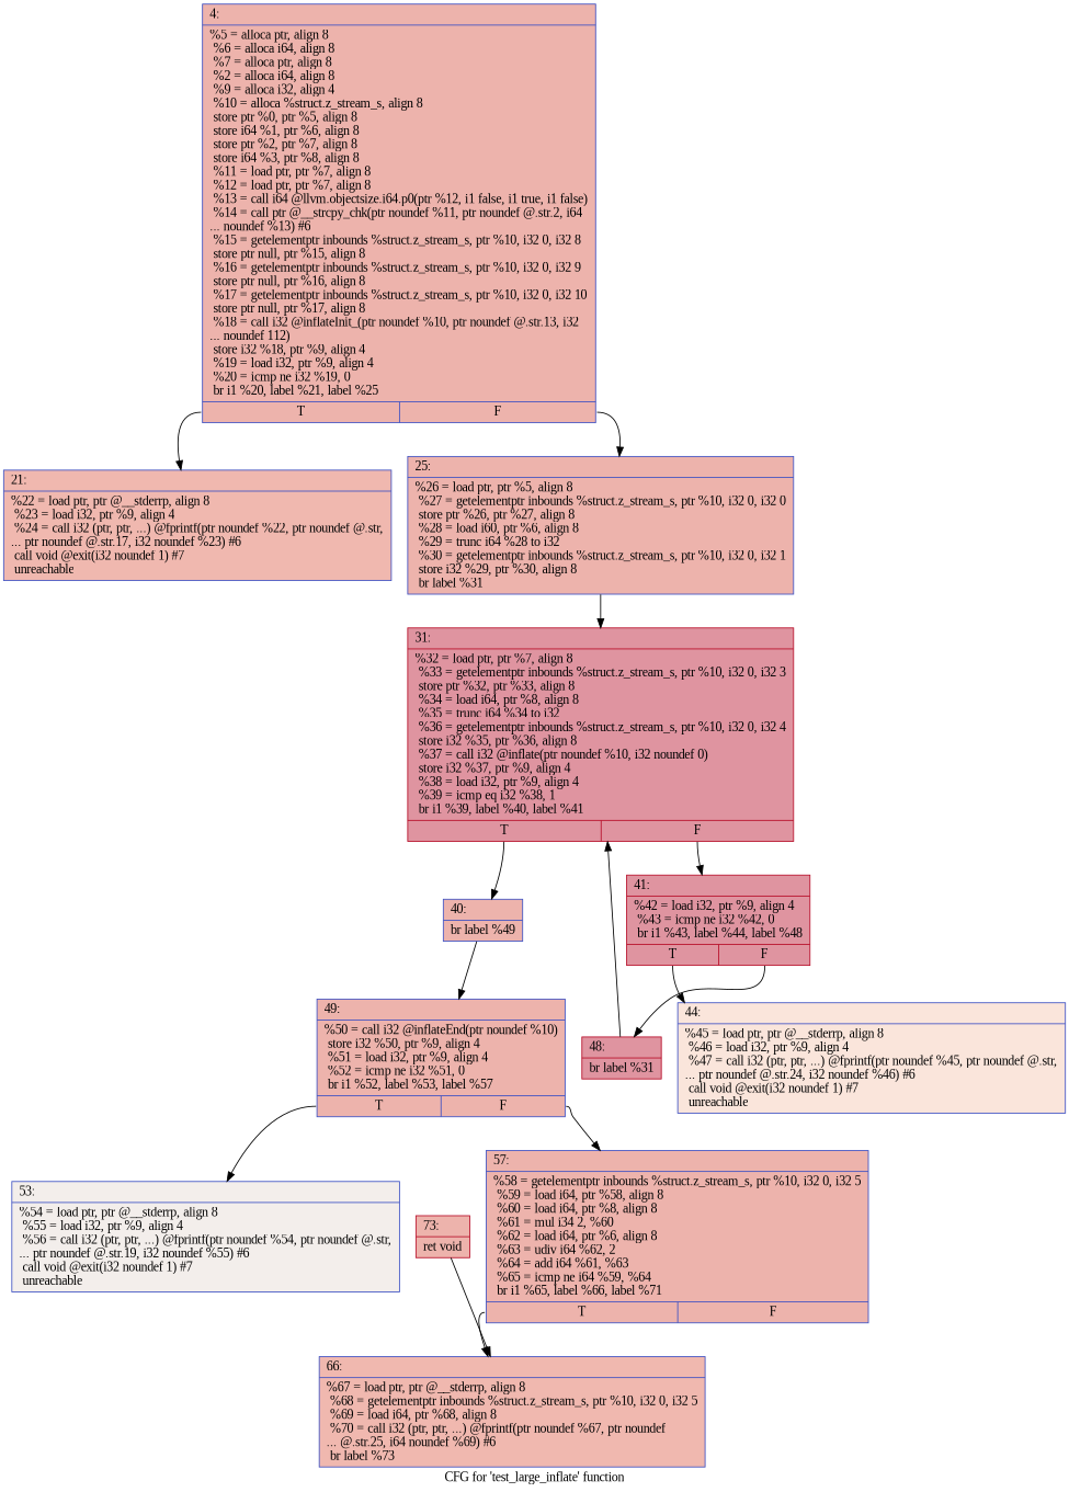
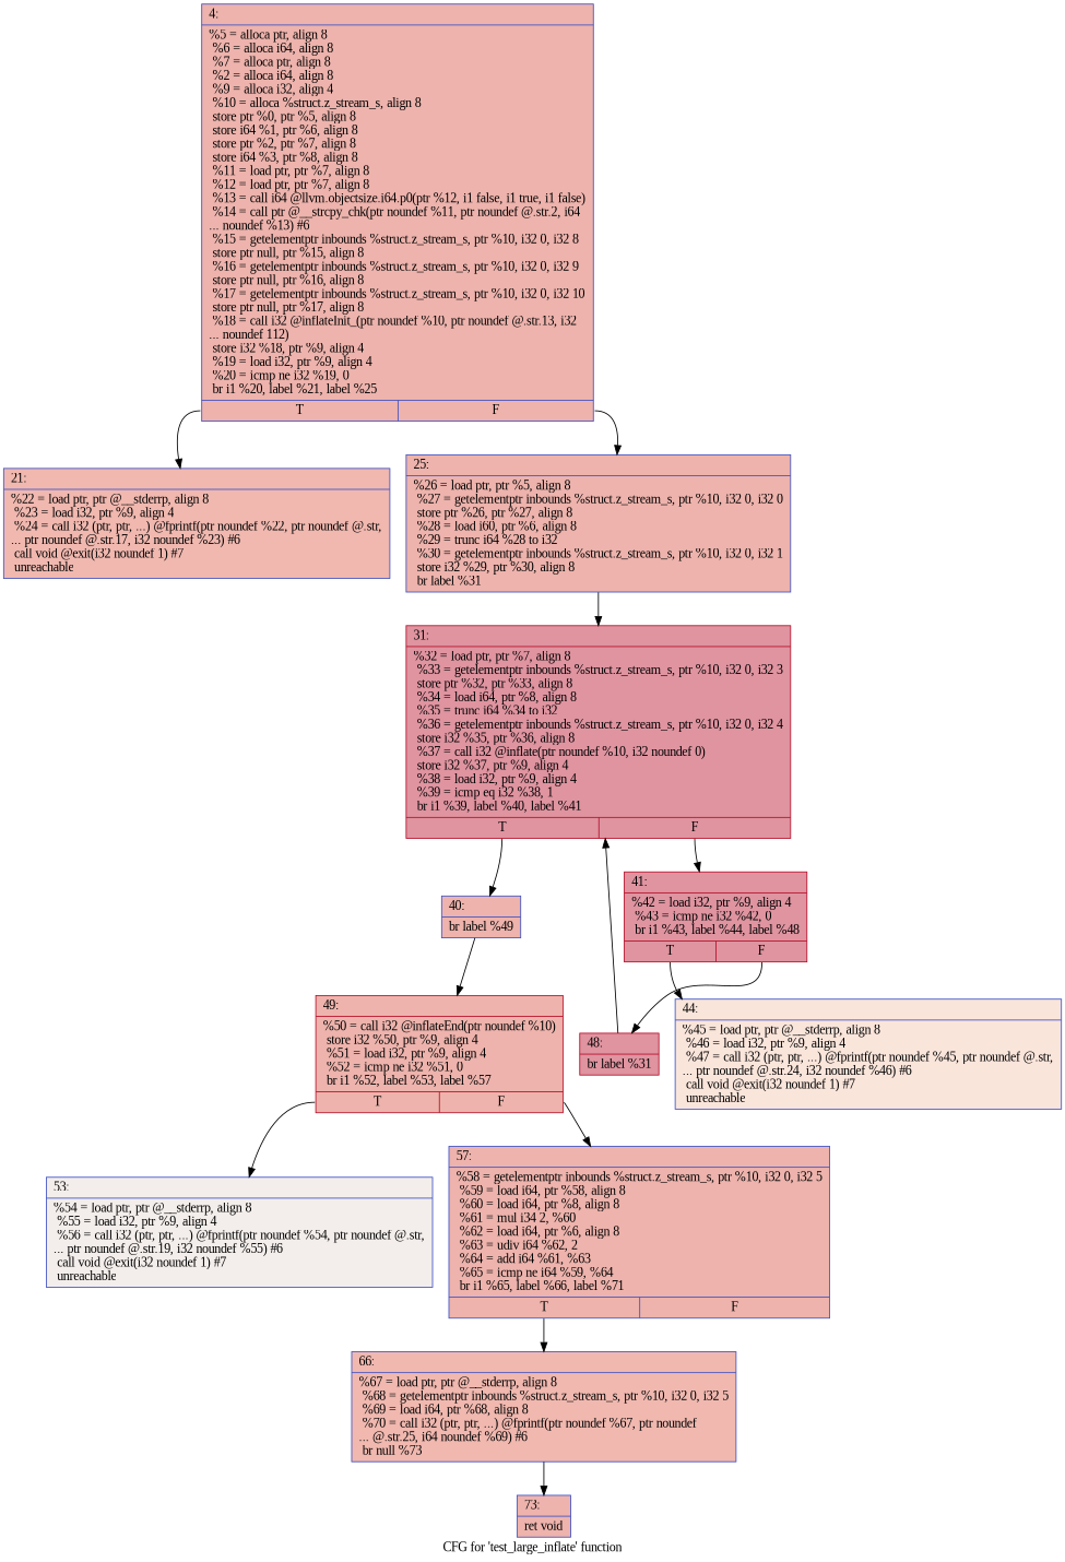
  digraph {
    fontname="Liberation Serif"
    label="CFG for 'test_large_inflate' function"
    node [color="#3d50c3ff" fillcolor="#d6524470" fontname="Liberation Serif" shape=record style=filled]
    edge [fontname="Liberation Serif" tailport=s0]
    n1 [label="{4:\l|  %5 = alloca ptr, align 8\l  %6 = alloca i64, align 8\l  %7 = alloca ptr, align 8\l  %2 = alloca i64, align 8\l  %9 = alloca i32, align 4\l  %10 = alloca %struct.z_stream_s, align 8\l  store ptr %0, ptr %5, align 8\l  store i64 %1, ptr %6, align 8\l  store ptr %2, ptr %7, align 8\l  store i64 %3, ptr %8, align 8\l  %11 = load ptr, ptr %7, align 8\l  %12 = load ptr, ptr %7, align 8\l  %13 = call i64 @llvm.objectsize.i64.p0(ptr %12, i1 false, i1 true, i1 false)\l  %14 = call ptr @__strcpy_chk(ptr noundef %11, ptr noundef @.str.2, i64\l... noundef %13) #6\l  %15 = getelementptr inbounds %struct.z_stream_s, ptr %10, i32 0, i32 8\l  store ptr null, ptr %15, align 8\l  %16 = getelementptr inbounds %struct.z_stream_s, ptr %10, i32 0, i32 9\l  store ptr null, ptr %16, align 8\l  %17 = getelementptr inbounds %struct.z_stream_s, ptr %10, i32 0, i32 10\l  store ptr null, ptr %17, align 8\l  %18 = call i32 @inflateInit_(ptr noundef %10, ptr noundef @.str.13, i32\l... noundef 112)\l  store i32 %18, ptr %9, align 4\l  %19 = load i32, ptr %9, align 4\l  %20 = icmp ne i32 %19, 0\l  br i1 %20, label %21, label %25\l|{<s0>T|<s1>F}}"]
    n2 [fillcolor="#dc5d4a70" label="{21:\l|  %22 = load ptr, ptr @__stderrp, align 8\l  %23 = load i32, ptr %9, align 4\l  %24 = call i32 (ptr, ptr, ...) @fprintf(ptr noundef %22, ptr noundef @.str,\l... ptr noundef @.str.17, i32 noundef %23) #6\l  call void @exit(i32 noundef 1) #7\l  unreachable\l}"]
    n3 [label="{25:\l|  %26 = load ptr, ptr %5, align 8\l  %27 = getelementptr inbounds %struct.z_stream_s, ptr %10, i32 0, i32 0\l  store ptr %26, ptr %27, align 8\l  %28 = load i60, ptr %6, align 8\l  %29 = trunc i64 %28 to i32\l  %30 = getelementptr inbounds %struct.z_stream_s, ptr %10, i32 0, i32 1\l  store i32 %29, ptr %30, align 8\l  br label %31\l}"]
    n4 [color="#b70d28ff" fillcolor="#b70d2870" label="{31:\l|  %32 = load ptr, ptr %7, align 8\l  %33 = getelementptr inbounds %struct.z_stream_s, ptr %10, i32 0, i32 3\l  store ptr %32, ptr %33, align 8\l  %34 = load i64, ptr %8, align 8\l  %35 = trunc i64 %34 to i32\l  %36 = getelementptr inbounds %struct.z_stream_s, ptr %10, i32 0, i32 4\l  store i32 %35, ptr %36, align 8\l  %37 = call i32 @inflate(ptr noundef %10, i32 noundef 0)\l  store i32 %37, ptr %9, align 4\l  %38 = load i32, ptr %9, align 4\l  %39 = icmp eq i32 %38, 1\l  br i1 %39, label %40, label %41\l|{<s0>T|<s1>F}}"]
    n5 [label="{40:\l|  br label %49\l}"]
    n6 [color="#b70d28ff" fillcolor="#b70d2870" label="{41:\l|  %42 = load i32, ptr %9, align 4\l  %43 = icmp ne i32 %42, 0\l  br i1 %43, label %44, label %48\l|{<s0>T|<s1>F}}"]
-   n7 [label="{49:\l|  %50 = call i32 @inflateEnd(ptr noundef %10)\l  store i32 %50, ptr %9, align 4\l  %51 = load i32, ptr %9, align 4\l  %52 = icmp ne i32 %51, 0\l  br i1 %52, label %53, label %57\l|{<s0>T|<s1>F}}"]
+   n7 [color="#b70d28ff" label="{49:\l|  %50 = call i32 @inflateEnd(ptr noundef %10)\l  store i32 %50, ptr %9, align 4\l  %51 = load i32, ptr %9, align 4\l  %52 = icmp ne i32 %51, 0\l  br i1 %52, label %53, label %57\l|{<s0>T|<s1>F}}"]
    n8 [fillcolor="#f4c5ad70" label="{44:\l|  %45 = load ptr, ptr @__stderrp, align 8\l  %46 = load i32, ptr %9, align 4\l  %47 = call i32 (ptr, ptr, ...) @fprintf(ptr noundef %45, ptr noundef @.str,\l... ptr noundef @.str.24, i32 noundef %46) #6\l  call void @exit(i32 noundef 1) #7\l  unreachable\l}"]
    n9 [color="#b70d28ff" fillcolor="#b70d2870" label="{48:\l|  br label %31\l}"]
    n10 [fillcolor="#e5d8d170" label="{53:\l|  %54 = load ptr, ptr @__stderrp, align 8\l  %55 = load i32, ptr %9, align 4\l  %56 = call i32 (ptr, ptr, ...) @fprintf(ptr noundef %54, ptr noundef @.str,\l... ptr noundef @.str.19, i32 noundef %55) #6\l  call void @exit(i32 noundef 1) #7\l  unreachable\l}"]
    n11 [label="{57:\l|  %58 = getelementptr inbounds %struct.z_stream_s, ptr %10, i32 0, i32 5\l  %59 = load i64, ptr %58, align 8\l  %60 = load i64, ptr %8, align 8\l  %61 = mul i34 2, %60\l  %62 = load i64, ptr %6, align 8\l  %63 = udiv i64 %62, 2\l  %64 = add i64 %61, %63\l  %65 = icmp ne i64 %59, %64\l  br i1 %65, label %66, label %71\l|{<s0>T|<s1>F}}"]
-   n12 [fillcolor="#dc5d4a70" label="{66:\l|  %67 = load ptr, ptr @__stderrp, align 8\l  %68 = getelementptr inbounds %struct.z_stream_s, ptr %10, i32 0, i32 5\l  %69 = load i64, ptr %68, align 8\l  %70 = call i32 (ptr, ptr, ...) @fprintf(ptr noundef %67, ptr noundef\l... @.str.25, i64 noundef %69) #6\l  br label %73\l}"]
-   n13 [color="#b70d28ff" label="{73:\l|  ret void\l}"]
+   n12 [fillcolor="#dc5d4a70" label="{66:\l|  %67 = load ptr, ptr @__stderrp, align 8\l  %68 = getelementptr inbounds %struct.z_stream_s, ptr %10, i32 0, i32 5\l  %69 = load i64, ptr %68, align 8\l  %70 = call i32 (ptr, ptr, ...) @fprintf(ptr noundef %67, ptr noundef\l... @.str.25, i64 noundef %69) #6\l  br null %73\l}"]
+   n13 [label="{73:\l|  ret void\l}"]
    n1 -> n2
    n1 -> n3 [tailport=s1]
    n3 -> n4 [tailport=""]
    n4 -> n5
    n4 -> n6 [tailport=s1]
    n5 -> n7 [tailport=""]
    n6 -> n8
    n6 -> n9 [tailport=s1]
    n7 -> n10
    n7 -> n11 [tailport=s1]
    n9 -> n4 [tailport=""]
    n11 -> n12
-   n13 -> n12 [tailport=""]
+   n12 -> n13 [tailport=""]
  }
